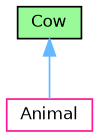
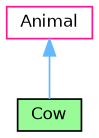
  digraph {
    node [fontname=Helvetica fontsize=10 shape=box style=filled]
    n1 [color=black fillcolor=palegreen fontcolor=black height=0.2 label=Cow width=0.4]
    n2 [color=deeppink fillcolor=white height=0.2 label=Animal width=0.4]
-   n1 -> n2 [color=steelblue1 dir=back fontname=Helvetica fontsize=10 labelfontname=Helvetica labelfontsize=10 style=solid]
+   n2 -> n1 [color=steelblue1 dir=back fontname=Helvetica fontsize=10 labelfontname=Helvetica labelfontsize=10 style=solid]
  }
